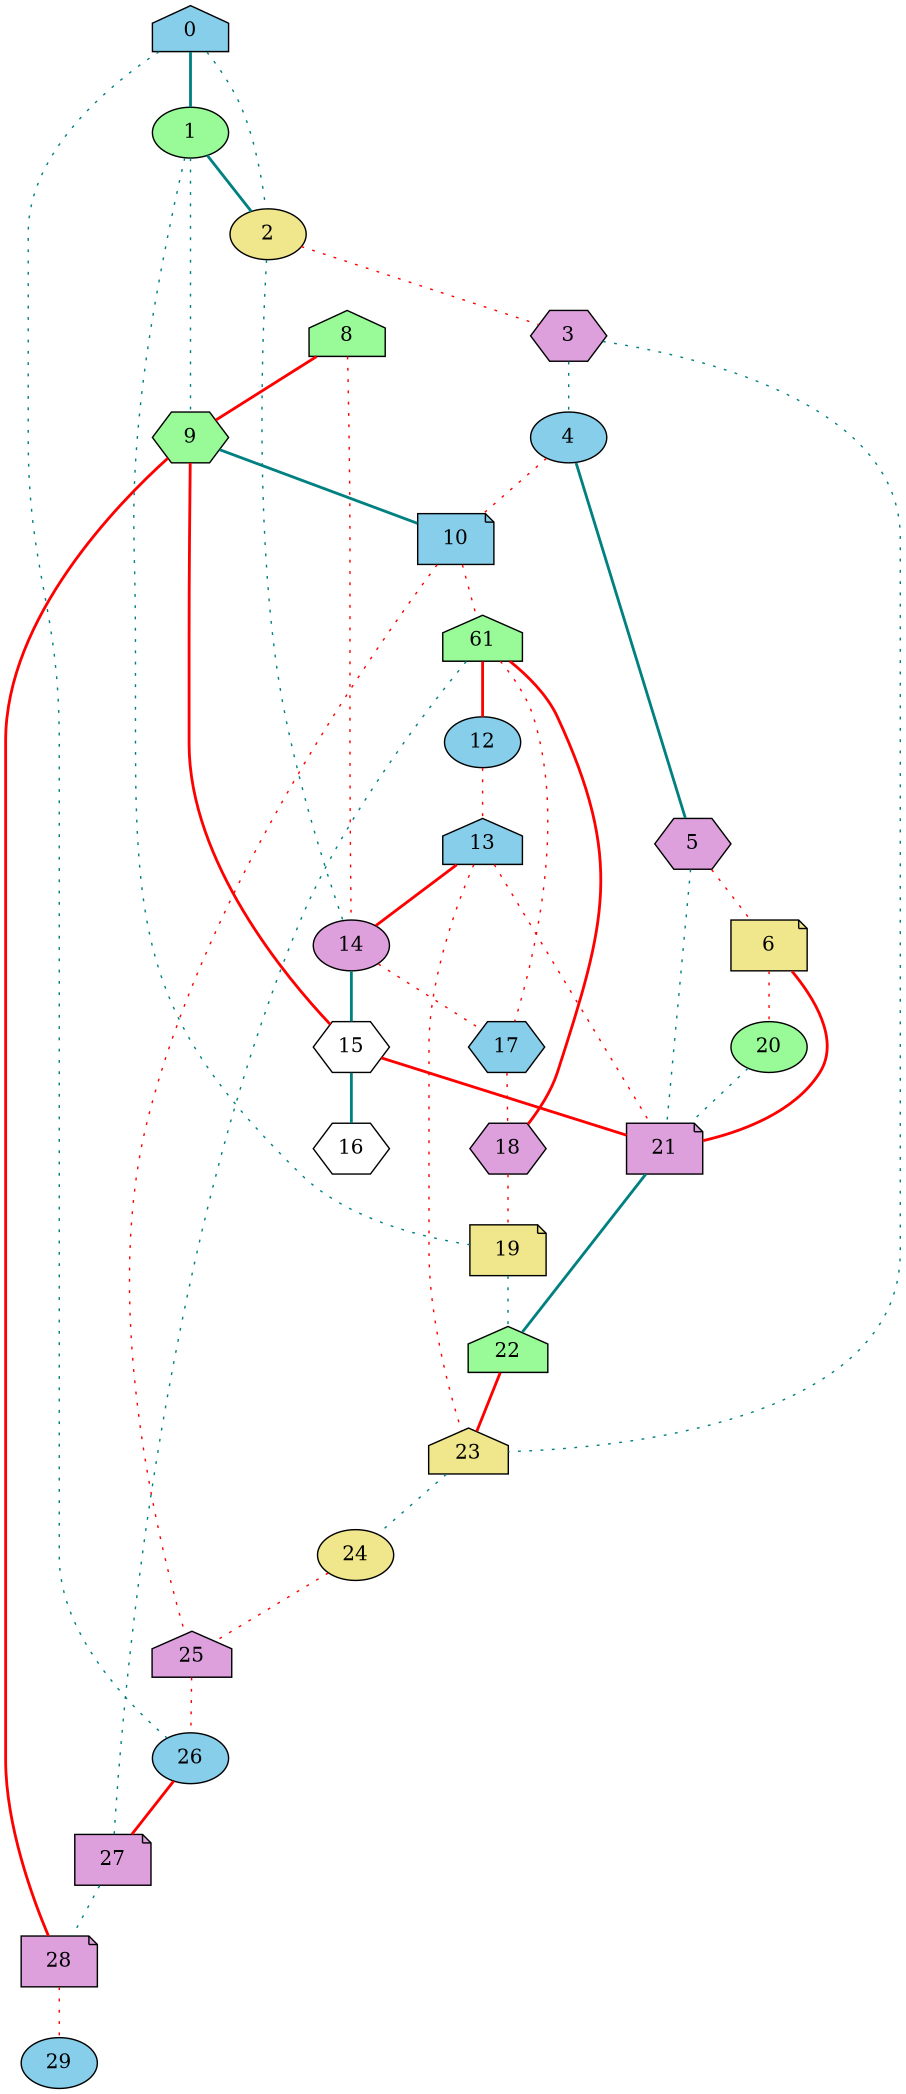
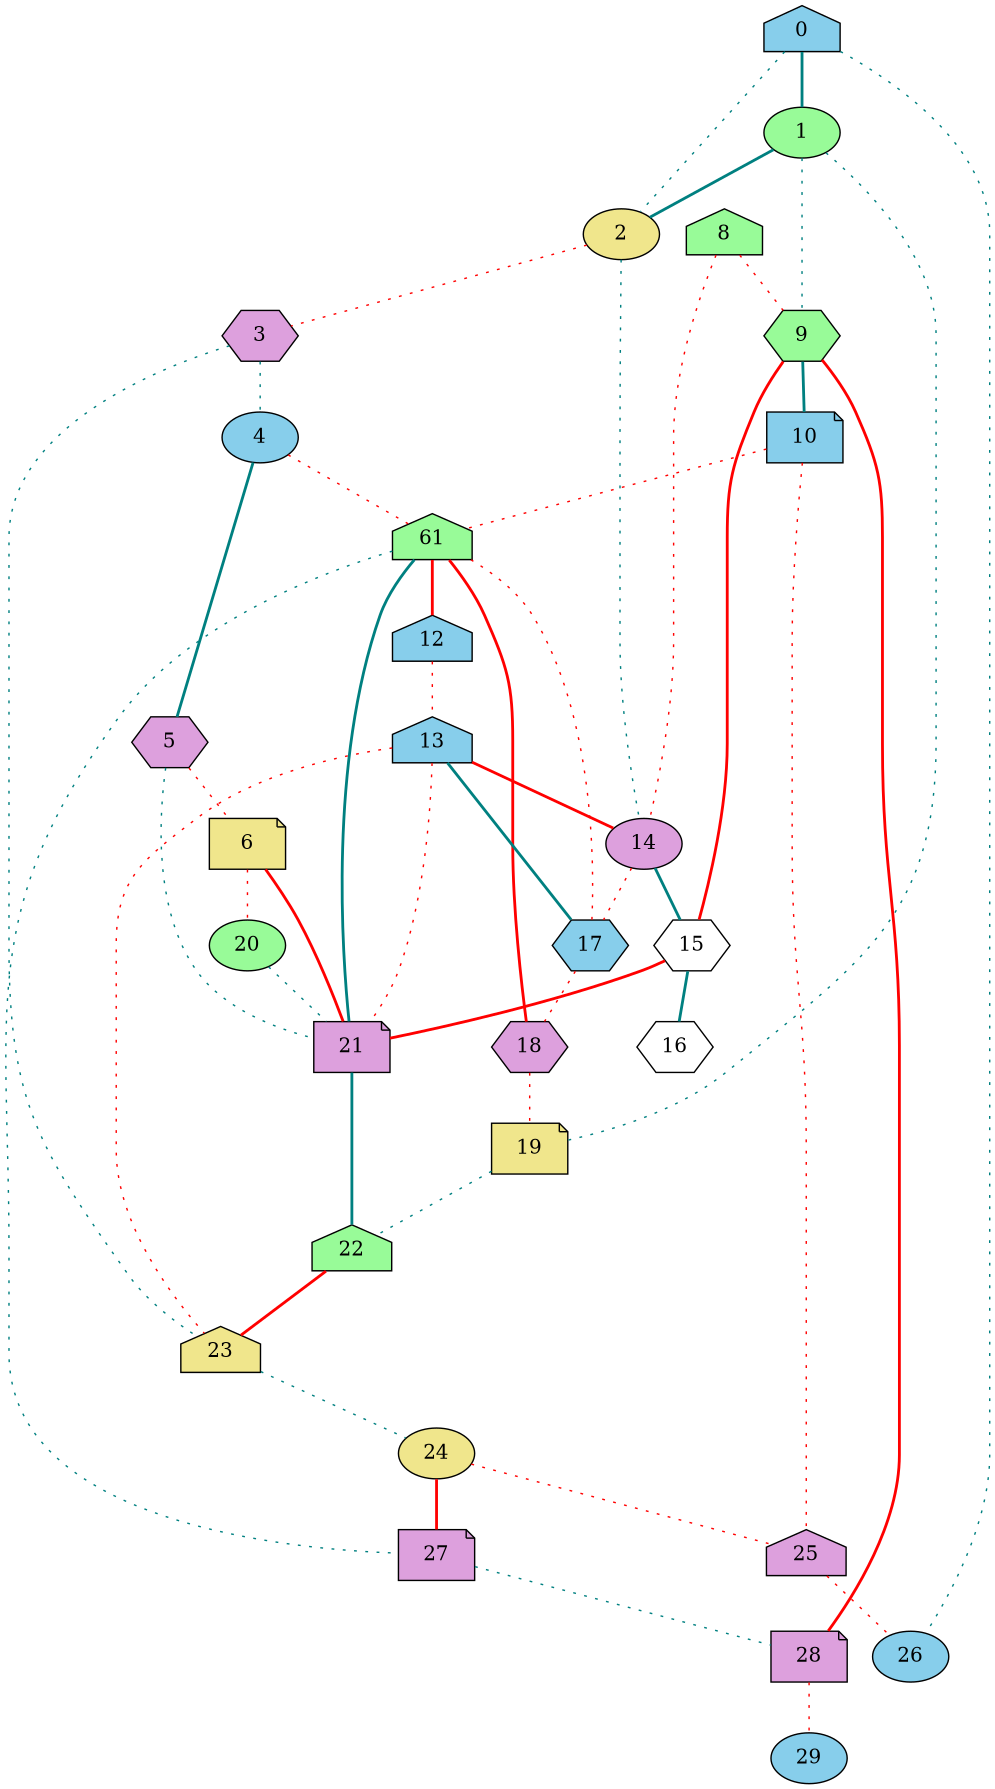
  graph {
    node [fillcolor=skyblue shape=ellipse style=filled]
    edge [color=red style=dotted]
    0 [shape=house]
    1 [fillcolor=palegreen]
    26
    2 [fillcolor=khaki]
    19 [fillcolor=khaki shape=note]
    9 [fillcolor=palegreen shape=hexagon]
    27 [fillcolor=plum shape=note]
    3 [fillcolor=plum shape=hexagon]
    14 [fillcolor=plum]
    22 [fillcolor=palegreen shape=house]
    10 [shape=note]
    28 [fillcolor=plum shape=note]
    15 [fillcolor=white shape=hexagon]
    4
    23 [fillcolor=khaki shape=house]
    17 [shape=hexagon]
    21 [fillcolor=plum shape=note]
    20 [fillcolor=palegreen]
    n19 [fillcolor=palegreen label=61 shape=house]
    25 [fillcolor=plum shape=house]
    29
    5 [fillcolor=plum shape=hexagon]
    24 [fillcolor=khaki]
    16 [fillcolor=white shape=hexagon]
    6 [fillcolor=khaki shape=note]
-   12
+   12 [shape=house]
    18 [fillcolor=plum shape=hexagon]
    8 [fillcolor=palegreen shape=house]
    13 [shape=house]
    0 -- 1 [color=teal style=bold]
    0 -- 26 [color=teal]
    0 -- 2 [color=teal]
    1 -- 2 [color=teal style=bold]
    1 -- 19 [color=teal]
    1 -- 9 [color=teal]
-   26 -- 27 [style=bold]
+   24 -- 27 [style=bold]
    2 -- 3
    2 -- 14 [color=teal]
    19 -- 22 [color=teal]
    9 -- 10 [color=teal style=bold]
    9 -- 28 [style=bold]
    9 -- 15 [style=bold]
    27 -- 28 [color=teal]
    3 -- 4 [color=teal]
    3 -- 23 [color=teal]
    14 -- 15 [color=teal style=bold]
    14 -- 17
    22 -- 23 [style=bold]
    10 -- n19
    10 -- 25
    28 -- 29
    15 -- 21 [style=bold]
    15 -- 16 [color=teal style=bold]
-   4 -- 10
+   4 -- n19
    4 -- 5 [color=teal style=bold]
    23 -- 24 [color=teal]
    17 -- 18
    21 -- 22 [color=teal style=bold]
    20 -- 21 [color=teal]
    n19 -- 27 [color=teal]
    n19 -- 17
+   n19 -- 21 [color=teal style=bold]
    n19 -- 12 [style=bold]
    n19 -- 18 [style=bold]
    25 -- 26
    5 -- 21 [color=teal]
    5 -- 6
    24 -- 25
    6 -- 21 [style=bold]
    6 -- 20
    12 -- 13
    18 -- 19
-   8 -- 9 [style=bold]
+   8 -- 9
    8 -- 14
    13 -- 14 [style=bold]
    13 -- 23
+   13 -- 17 [color=teal style=bold]
    13 -- 21
  }
